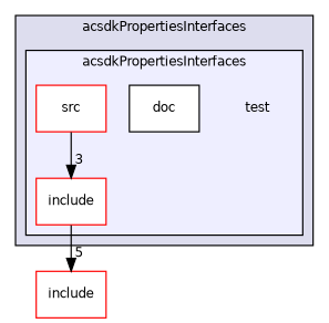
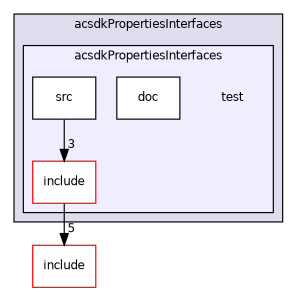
  digraph {
    compound=true
    node [fontname=Helvetica fontsize=10 shape=box color=black fillcolor=white style=filled]
    edge [labeldistance=1.5 labelfontname=Helvetica labelfontsize=10]
    n1 [label=test shape=plaintext color="" fillcolor="" style=""]
    n2 [label=doc]
    n3 [color=red label=include]
-   n4 [color=red label=src]
+   n4 [label=src]
    n5 [color=red label=include]
    subgraph cluster_1 {
      bgcolor="#ddddee"
      fontname=Helvetica
      fontsize=10
      label=acsdkPropertiesInterfaces
      pencolor=black
      subgraph cluster_2 {
        bgcolor="#eeeeff"
        fontname=Helvetica
        fontsize=10
        label=acsdkPropertiesInterfaces
        pencolor=black
        n1
        n2
        n3
        n4
      }
    }
    n3 -> n5 [headlabel=5]
    n4 -> n3 [headlabel=3]
  }
